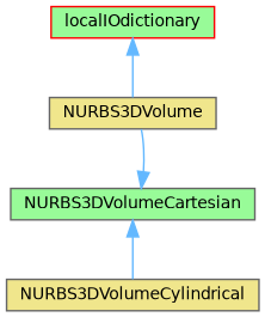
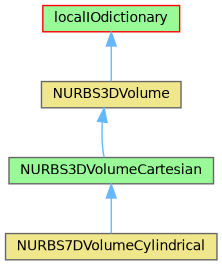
  digraph {
    node [color=gray40 fillcolor=khaki fontname=Helvetica fontsize=10 shape=box style=filled]
    edge [color=steelblue1 dir=back fontname=Helvetica fontsize=10 labelfontname=Helvetica labelfontsize=10 style=solid]
    n1 [fontcolor=black height=0.2 label=NURBS3DVolume width=0.4]
    n2 [fillcolor=palegreen height=0.2 label=NURBS3DVolumeCartesian width=0.4]
-   n3 [height=0.2 label=NURBS3DVolumeCylindrical width=0.4]
+   n3 [height=0.2 label=NURBS7DVolumeCylindrical width=0.4]
    n4 [color=red fillcolor=palegreen height=0.2 label=localIOdictionary width=0.4]
-   n2 -> n1
+   n1 -> n2
    n2 -> n3
    n4 -> n1
  }
